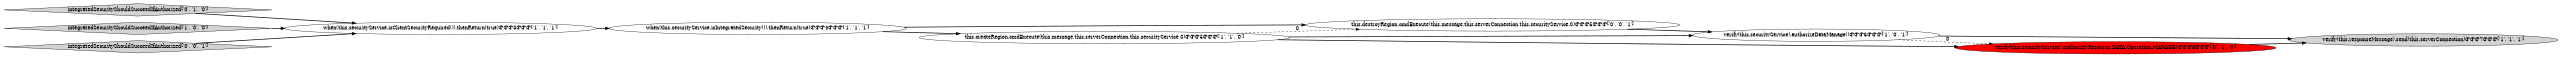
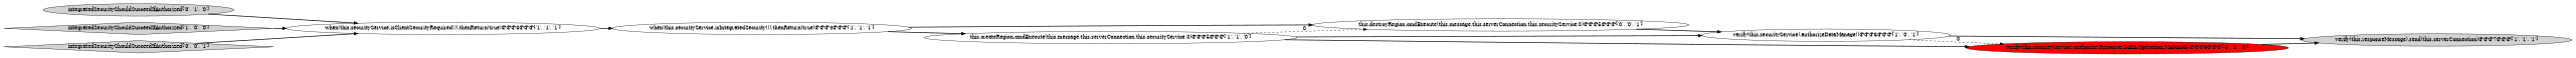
  digraph {
    rankdir=LR
    node [fillcolor=white shape=ellipse style=filled]
    edge [style=bold]
-   n1 [fillcolor=lightgray label="integratedSecurityShouldSucceedIfAuthorized['0', '1', '0']" shape=diamond]
+   n1 [fillcolor=lightgray label="integratedSecurityShouldSucceedIfAuthorized['0', '1', '0']"]
    n2 [label="when(this.securityService.isClientSecurityRequired()).thenReturn(true)@@@3@@@['1', '1', '1']"]
    n3 [fillcolor=lightgray label="verify(this.responseMessage).send(this.serverConnection)@@@7@@@['1', '1', '1']"]
    n4 [fillcolor=red label="verify(this.securityService).authorize(Resource.DATA,Operation.MANAGE)@@@6@@@['0', '1', '0']"]
    n5 [label="this.destroyRegion.cmdExecute(this.message,this.serverConnection,this.securityService,0)@@@5@@@['0', '0', '1']"]
    n6 [label="verify(this.securityService).authorizeDataManage()@@@6@@@['1', '0', '1']"]
    n7 [fillcolor=lightgray label="integratedSecurityShouldSucceedIfAuthorized['1', '0', '0']" shape=diamond]
    n8 [fillcolor=lightgray label="integratedSecurityShouldSucceedIfAuthorized['0', '0', '1']" shape=diamond]
    n9 [label="when(this.securityService.isIntegratedSecurity()).thenReturn(true)@@@4@@@['1', '1', '1']"]
    n10 [label="this.createRegion.cmdExecute(this.message,this.serverConnection,this.securityService,0)@@@5@@@['1', '1', '0']"]
    n1 -> n2
    n2 -> n9
    n4 -> n3
    n5 -> n6
    n6 -> n3
    n6 -> n4 [label=0 style=dashed]
    n7 -> n2
    n8 -> n2
    n9 -> n5
    n9 -> n10
    n10 -> n4
    n10 -> n5 [label=0 style=dashed]
    n10 -> n6
  }
